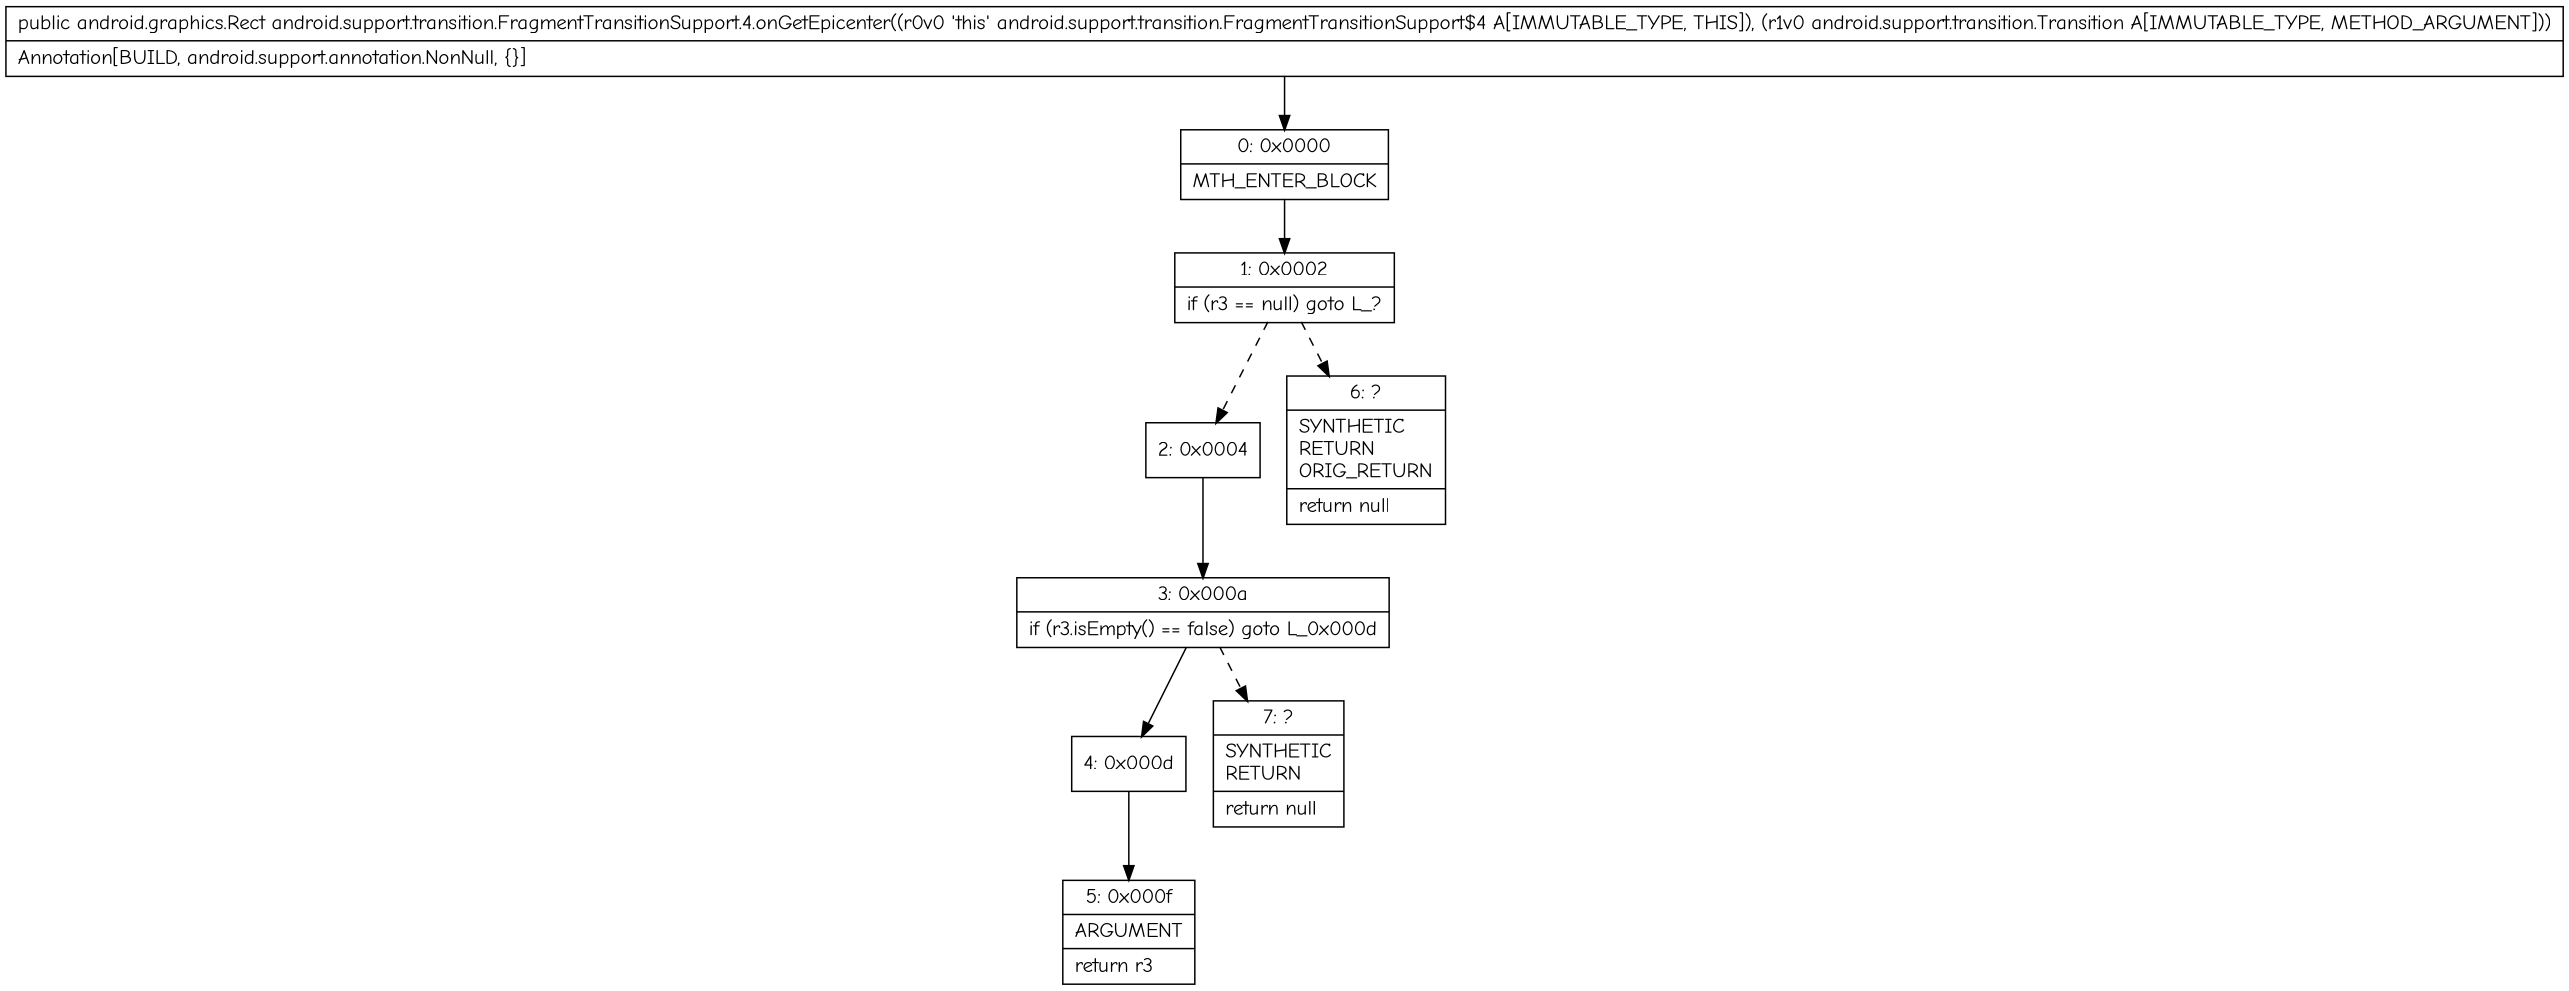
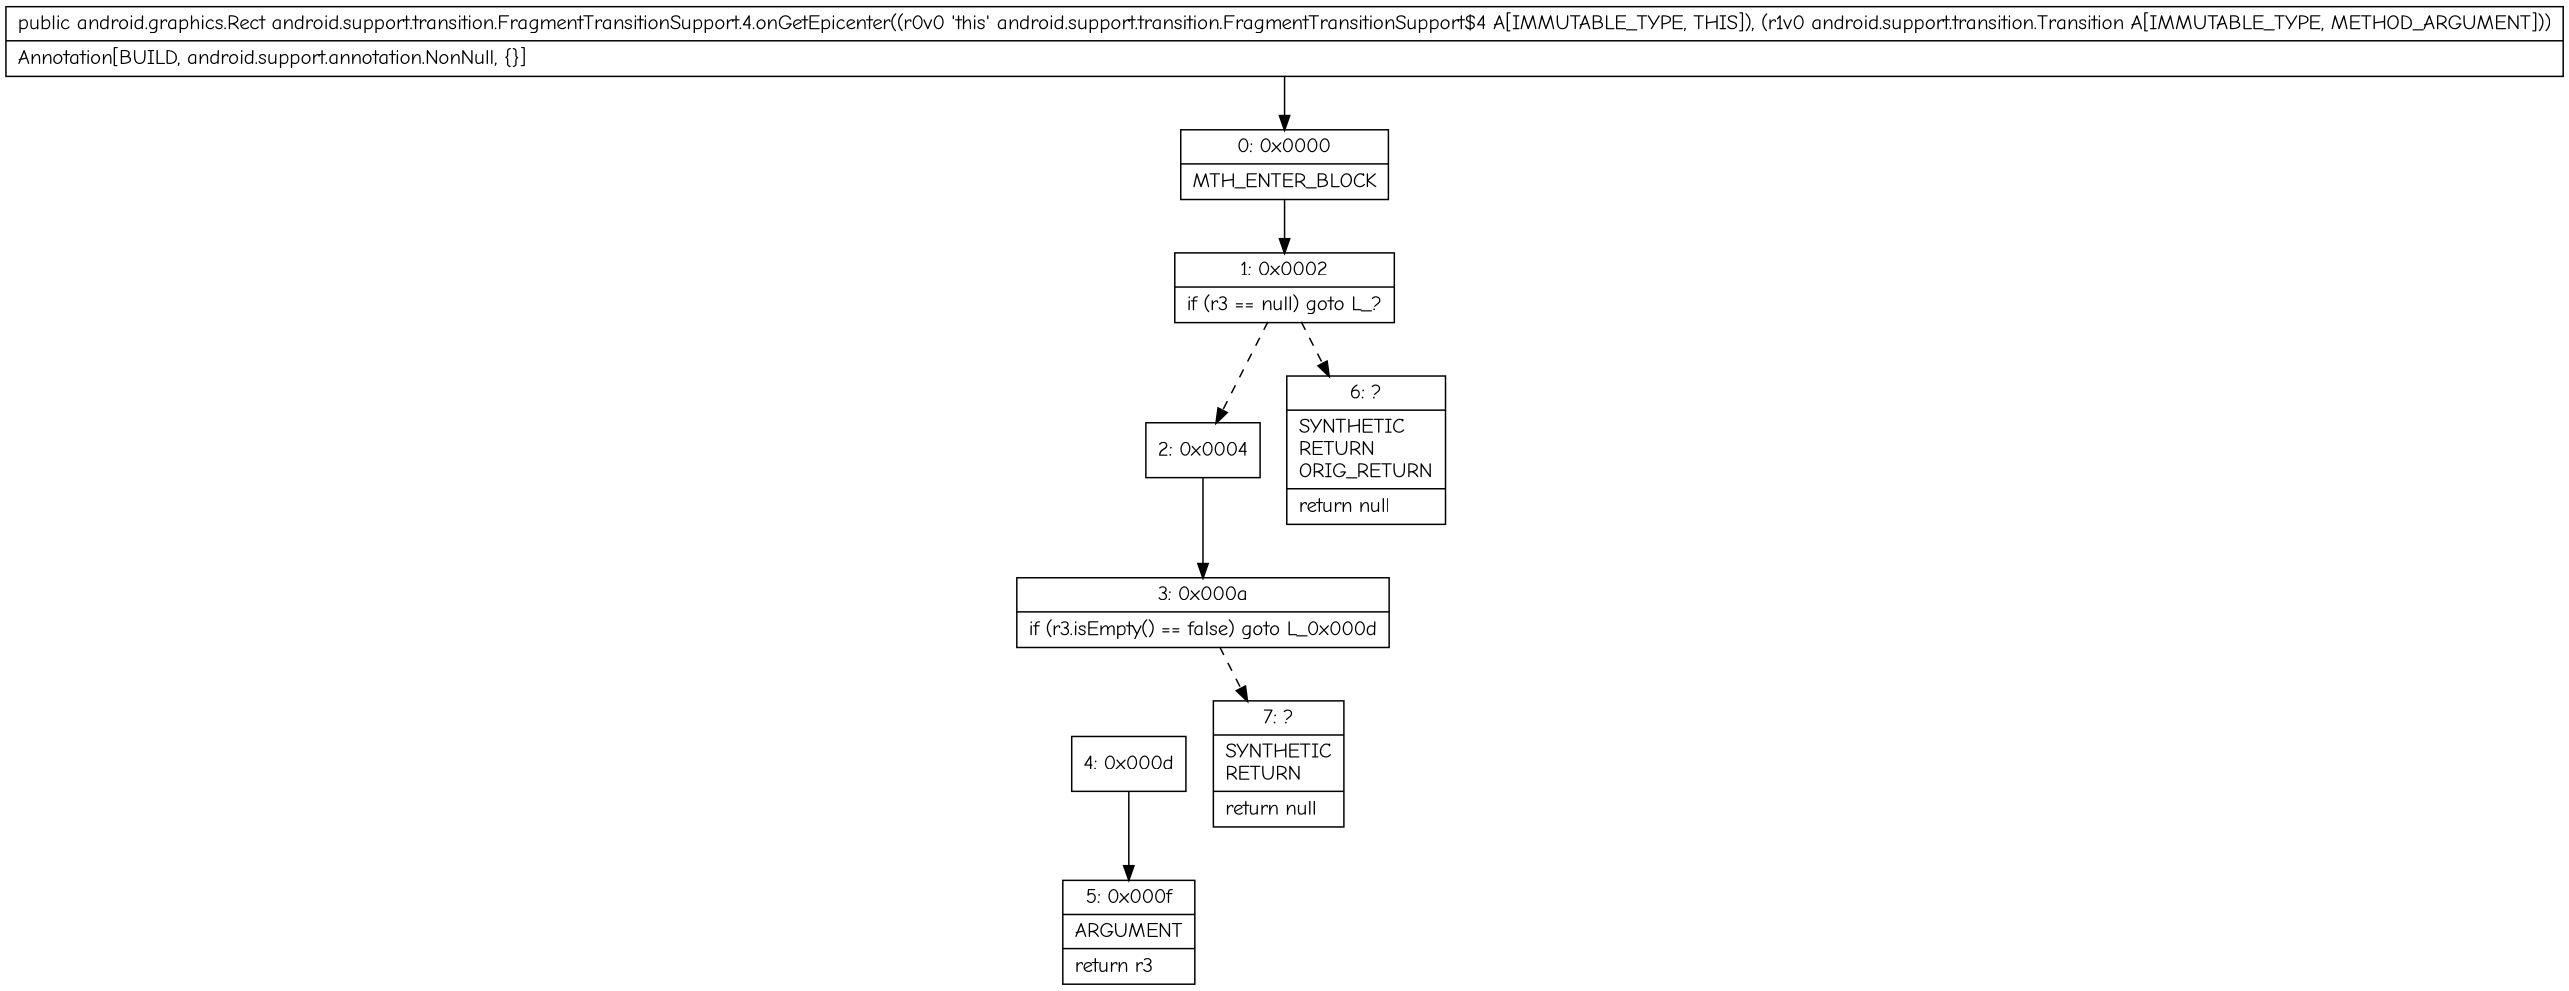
  digraph {
    fontname="Comic Neue"
    node [fontname="Comic Neue" shape=record]
    edge [fontname="Comic Neue"]
    n1 [label="{0\:\ 0x0000|MTH_ENTER_BLOCK\l}"]
    n2 [label="{1\:\ 0x0002|if (r3 == null) goto L_?\l}"]
    n3 [label="{2\:\ 0x0004}"]
    n4 [label="{6\:\ ?|SYNTHETIC\lRETURN\lORIG_RETURN\l|return null\l}"]
    n5 [label="{3\:\ 0x000a|if (r3.isEmpty() == false) goto L_0x000d\l}"]
    n6 [label="{4\:\ 0x000d}"]
    n7 [label="{7\:\ ?|SYNTHETIC\lRETURN\l|return null\l}"]
    n8 [label="{5\:\ 0x000f|ARGUMENT\l|return r3\l}"]
    n9 [label="{public android.graphics.Rect android.support.transition.FragmentTransitionSupport.4.onGetEpicenter((r0v0 'this' android.support.transition.FragmentTransitionSupport$4 A[IMMUTABLE_TYPE, THIS]), (r1v0 android.support.transition.Transition A[IMMUTABLE_TYPE, METHOD_ARGUMENT]))  | Annotation[BUILD, android.support.annotation.NonNull, \{\}]\l}"]
    n1 -> n2
    n2 -> n3 [style=dashed]
    n2 -> n4 [style=dashed]
    n3 -> n5
-   n5 -> n6
    n5 -> n7 [style=dashed]
    n6 -> n8
    n9 -> n1
  }
